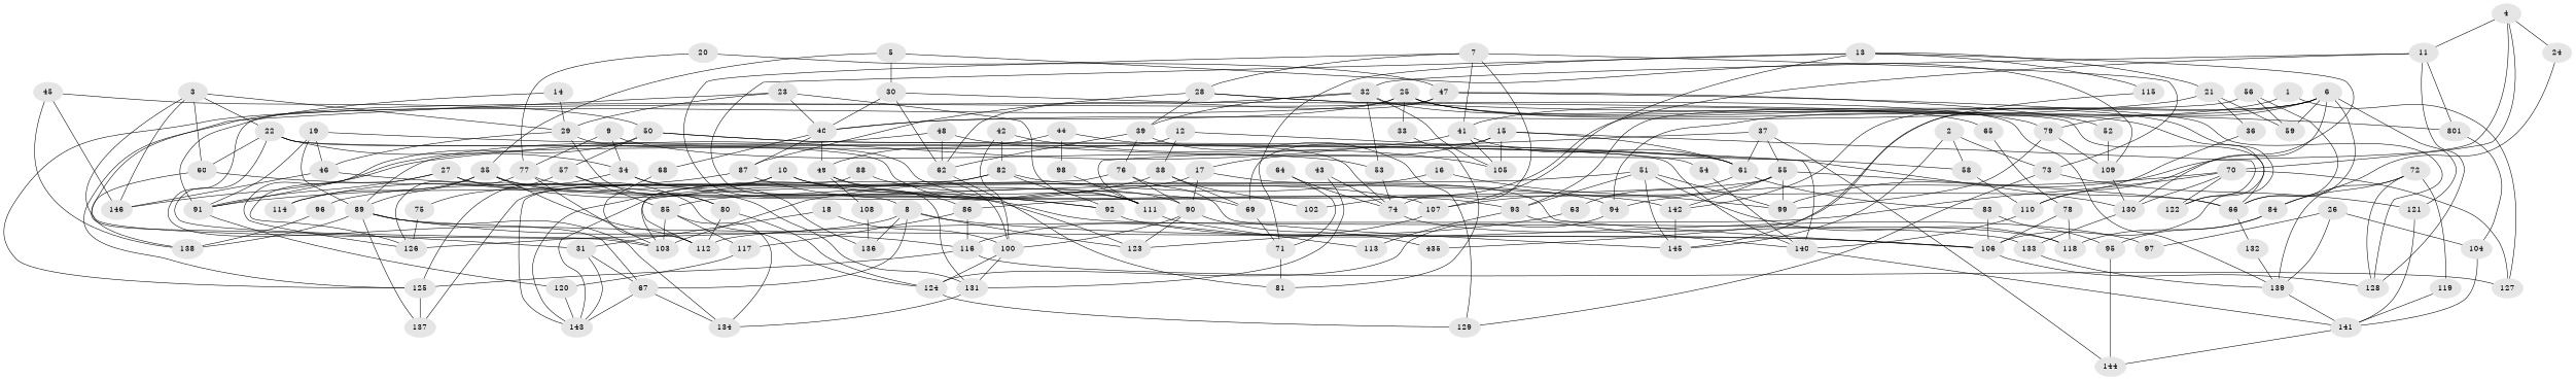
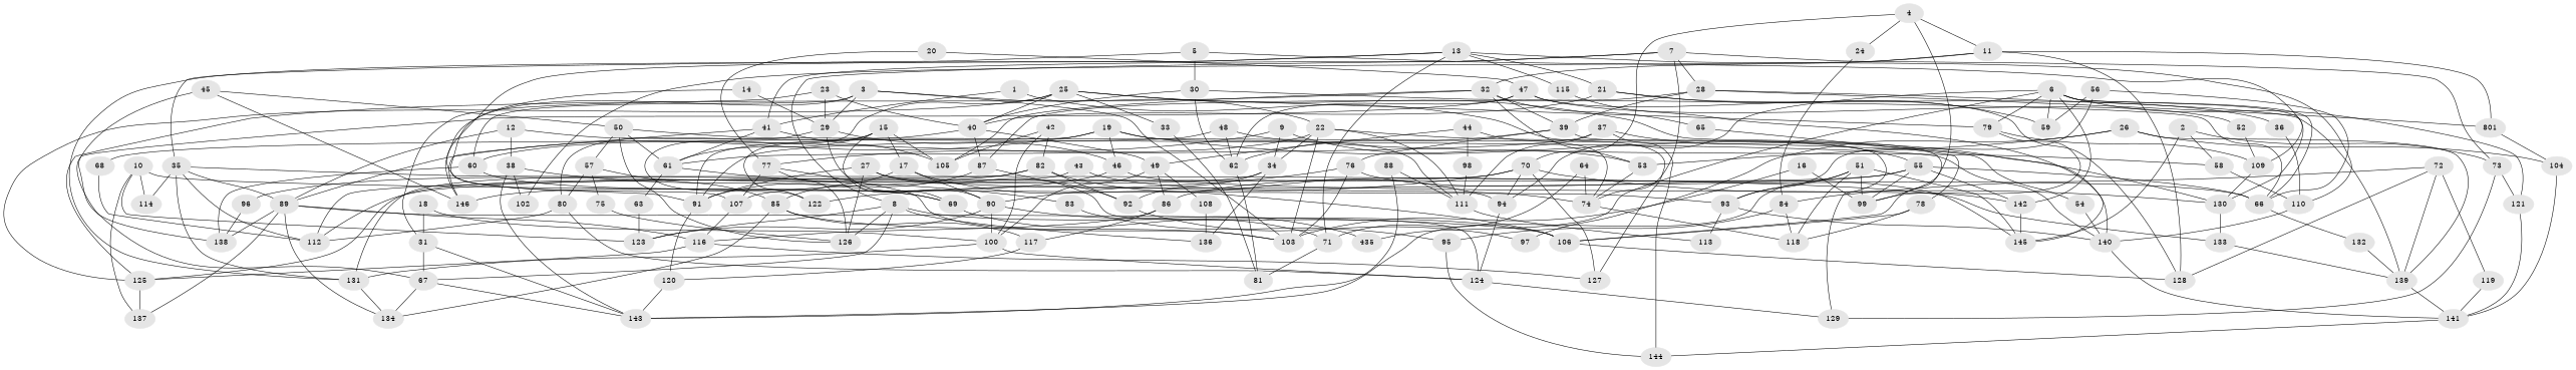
  graph {
    node [color=gray90 style=filled]
    1
    41
    127
    146
    61
    105
    2
    58
    73
    145
    110
    121
    129
    3
    22
    29
    60
    103
    34
    140
    111
    90
    46
    80
    69
    138
    4
    11
    24
    70
    99
    32
    n33 [label=801]
    102
    128
    84
    94
    130
    122
    112
    5
    30
    35
    109
    66
    40
    62
    114
    89
    131
    133
    6
    59
    79
    n55 [label=435]
    142
    132
    124
    141
    7
    8
    28
    74
    67
    106
    123
    126
    136
    139
    39
    87
    118
    143
    134
    9
    53
    77
    125
    92
    107
    10
    93
    137
    113
    65
    104
    12
    38
    116
    13
    21
    71
    115
    36
    81
    14
    91
    120
    15
    17
    85
    63
    83
    16
    117
    100
    18
    31
    19
    20
    47
    52
    49
    68
    23
    95
    25
    33
    26
    97
    27
    76
    78
    37
    55
    144
    86
    108
    42
    82
    96
    43
    44
    98
    45
    50
    54
    57
    48
    75
    51
    56
    64
    72
    119
    88
    1 -- 41
    1 -- 127
    41 -- 146
    41 -- 61
    41 -- 105
    61 -- 63
    61 -- 83
    2 -- 58
    2 -- 73
    2 -- 145
    58 -- 110
    73 -- 121
    73 -- 129
    110 -- 140
    121 -- 141
    3 -- 146
    3 -- 22
    3 -- 29
    3 -- 60
    3 -- 103
    22 -- 60
    22 -- 103
    22 -- 34
    22 -- 140
    22 -- 111
    29 -- 90
    29 -- 46
    29 -- 80
    60 -- 69
    60 -- 138
    34 -- 136
    34 -- 125
    34 -- 92
    140 -- 141
    111 -- 113
    90 -- n55
    90 -- 123
    90 -- 100
    46 -- 146
    46 -- 142
    80 -- 112
    80 -- 124
    69 -- 71
    4 -- 11
    4 -- 24
    4 -- 70
    4 -- 99
    11 -- 32
    11 -- n33
    11 -- 102
    11 -- 128
    24 -- 84
    70 -- 127
    70 -- 94
    70 -- 130
    70 -- 122
    70 -- 112
    32 -- 105
    32 -- 39
    32 -- 53
    32 -- 125
    32 -- 65
    n33 -- 104
    84 -- 118
    84 -- 95
    94 -- 124
    130 -- 133
    5 -- 30
    5 -- 35
    5 -- 109
    30 -- 66
    30 -- 40
    30 -- 62
    35 -- 112
    35 -- 114
    35 -- 89
    35 -- 131
    35 -- 133
    109 -- 130
    66 -- 132
    40 -- 87
    40 -- 49
    40 -- 68
    62 -- 81
    89 -- 138
    89 -- 106
    89 -- 134
    89 -- 137
    89 -- 116
    131 -- 134
    133 -- 139
    6 -- 121
    6 -- 94
    6 -- 130
    6 -- 66
    6 -- 59
    6 -- 79
    6 -- n55
    6 -- 142
    79 -- 99
    79 -- 109
    142 -- 145
    132 -- 139
    124 -- 129
    141 -- 144
    7 -- 41
    7 -- 73
    7 -- 8
    7 -- 28
    7 -- 74
    8 -- 67
    8 -- 106
    8 -- 123
    8 -- 126
    8 -- 136
    28 -- n33
    28 -- 139
    28 -- 39
    28 -- 87
    74 -- 118
    67 -- 143
    67 -- 134
    106 -- 128
    139 -- 141
    39 -- 129
    39 -- 62
    39 -- 76
    87 -- 92
    87 -- 91
    9 -- 34
    9 -- 53
    9 -- 77
    53 -- 74
    77 -- 103
    77 -- 126
    77 -- 107
    125 -- 137
    92 -- 97
    107 -- 116
    10 -- 114
    10 -- 123
    10 -- 93
    10 -- 137
    93 -- 140
    93 -- 113
    65 -- 78
    104 -- 141
    12 -- 140
    12 -- 89
    12 -- 38
    38 -- 69
    38 -- 102
    38 -- 143
    116 -- 127
    116 -- 125
    13 -- 110
    13 -- 131
    13 -- 107
    13 -- 21
    13 -- 71
    13 -- 115
    21 -- 40
    21 -- 59
    21 -- 36
    71 -- 81
    115 -- 145
    36 -- 110
    14 -- 29
    14 -- 91
    91 -- 120
    120 -- 143
    15 -- 61
    15 -- 105
    15 -- 69
    15 -- 122
    15 -- 17
    17 -- 90
    17 -- 106
    17 -- 85
    85 -- 103
    85 -- 134
    85 -- 117
    63 -- 123
-   83 -- 106
    83 -- 95
    16 -- 103
    16 -- 99
    117 -- 120
    100 -- 131
    100 -- 124
    18 -- 100
    18 -- 31
    31 -- 67
    31 -- 143
    19 -- 46
    19 -- 130
    19 -- 89
    19 -- 91
    20 -- 77
    20 -- 47
    47 -- 128
    47 -- 62
    47 -- 67
    47 -- 52
    52 -- 109
    49 -- 100
    49 -- 86
    49 -- 108
    68 -- 112
    23 -- 29
-   23 -- 111
+   19 -- 111
    23 -- 40
    23 -- 31
    95 -- 144
    25 -- 122
    25 -- 40
    25 -- 79
    25 -- 106
    25 -- 125
    25 -- 33
    33 -- 81
    26 -- 139
+   26 -- 53
    26 -- 104
    26 -- 97
    27 -- 66
    27 -- 124
    27 -- 126
    27 -- 91
    76 -- 145
    76 -- 103
    76 -- 90
    78 -- 106
    78 -- 118
    37 -- 61
    37 -- 111
    37 -- 55
    37 -- 144
    55 -- 99
    55 -- 66
    55 -- 142
    55 -- 107
    55 -- 86
    86 -- 116
    86 -- 117
    108 -- 136
    42 -- 105
    42 -- 100
    42 -- 82
    82 -- 94
    82 -- 112
    82 -- 92
    82 -- 96
    96 -- 138
    43 -- 131
    43 -- 74
    44 -- 74
    44 -- 49
    44 -- 98
    98 -- 111
    45 -- 146
    45 -- 138
    45 -- 50
    50 -- 61
    50 -- 126
    50 -- 54
    50 -- 57
    54 -- 140
    57 -- 80
    57 -- 85
    57 -- 75
    48 -- 58
    48 -- 62
    48 -- 91
    75 -- 126
    51 -- 145
    51 -- 99
    51 -- 118
    51 -- 143
    51 -- 93
    56 -- 66
    56 -- 59
    56 -- 93
    64 -- 74
    64 -- 71
    72 -- 128
    72 -- 84
    72 -- 139
    72 -- 119
    119 -- 141
    88 -- 111
    88 -- 143
  }
